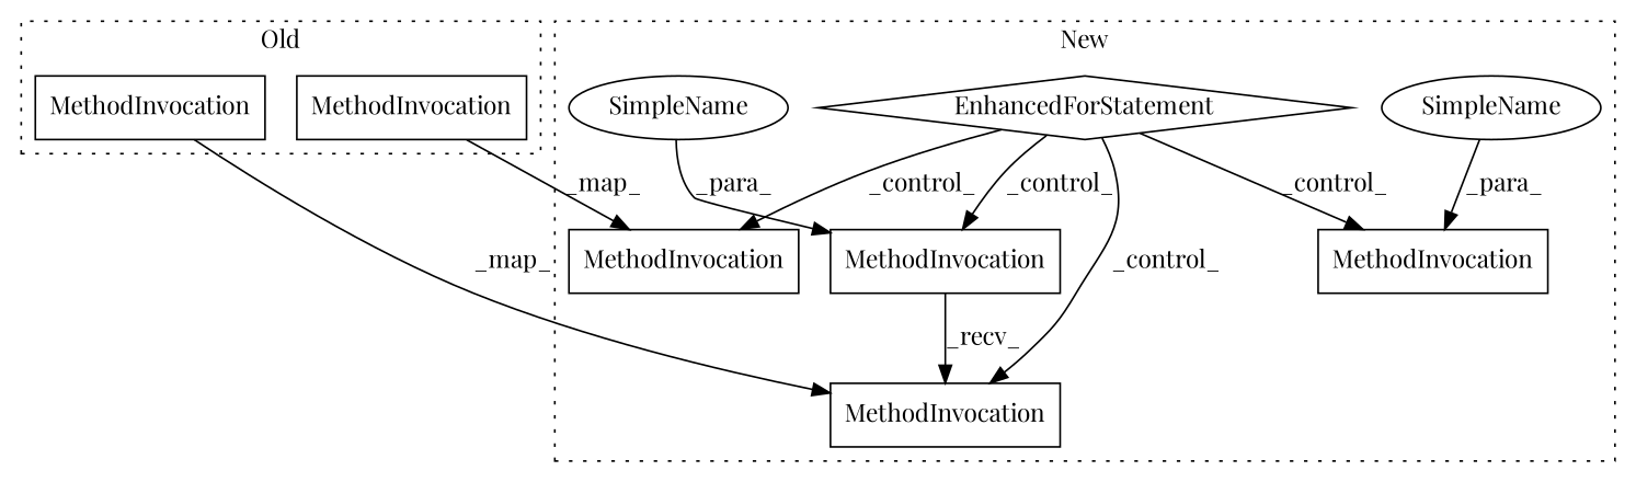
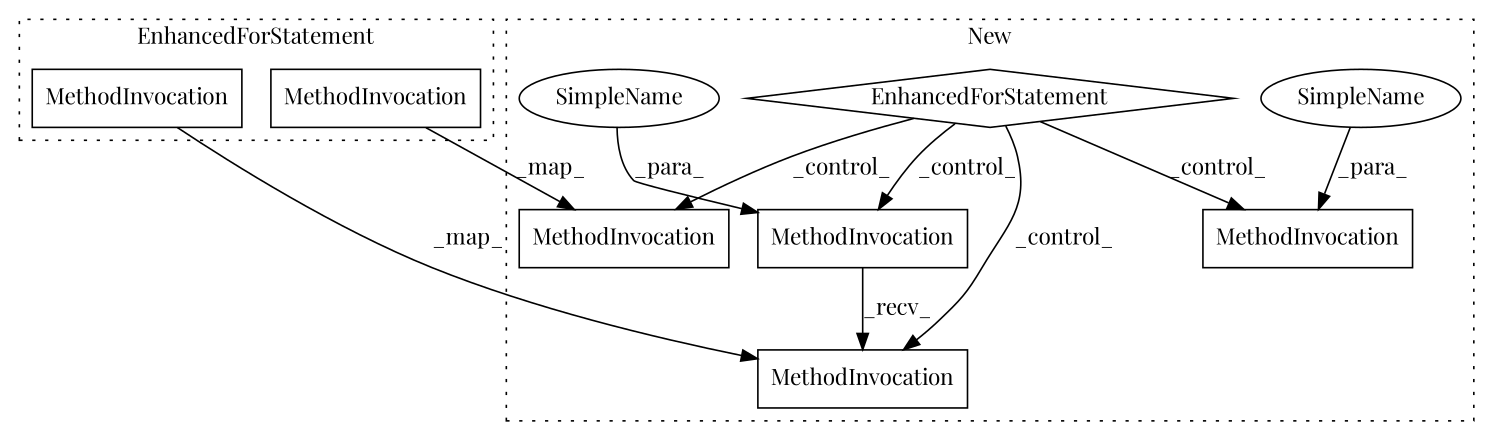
  digraph {
    fontname="Playfair Display"
    node [a=32 l=7 shape=box fontname="Playfair Display"]
    edge [fontname="Playfair Display"]
    n1 [label=MethodInvocation s=3001]
    n2 [l="9,1" label=MethodInvocation s="2773,2823"]
    n3 [l="23,1" label=MethodInvocation s="2790,2816"]
    n4 [l="22,1" label=MethodInvocation s="3589,3614"]
    n5 [label=MethodInvocation s=4244]
    n6 [l="9,1" label=MethodInvocation s="3108,3158"]
    n7 [a=42 l=3 label=SimpleName s=2813 shape=ellipse]
    n8 [a=42 l=3 label=SimpleName s=3611 shape=ellipse]
    n9 [a=70 l="4,2" label=EnhancedForStatement s="2441,2527" shape=diamond]
    subgraph cluster_1 {
-     label=Old
+     label=EnhancedForStatement
      style=dotted
      n1
      n2
    }
    subgraph cluster_2 {
      label=New
      style=dotted
      n3
      n4
      n5
      n6
      n7
      n8
      n9
    }
    n1 -> n5 [label=_map_]
    n2 -> n6 [label=_map_]
    n3 -> n6 [label=_recv_]
    n7 -> n3 [label=_para_]
    n8 -> n4 [label=_para_]
    n9 -> n3 [label=_control_]
    n9 -> n4 [label=_control_]
    n9 -> n5 [label=_control_]
    n9 -> n6 [label=_control_]
  }
